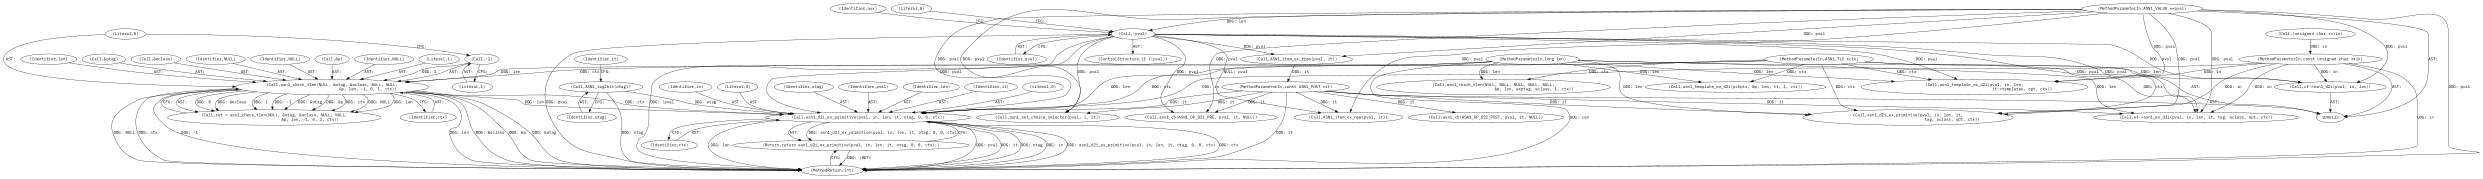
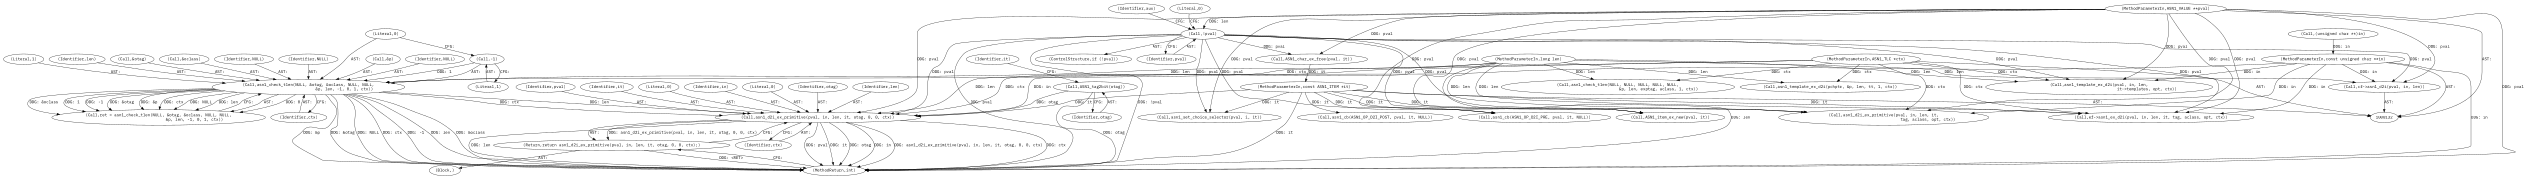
  digraph {
    fontname="IBM Plex Mono"
    node [fontname="IBM Plex Mono"]
    edge [fontname="IBM Plex Mono"]
    n1 [label="(Call,asn1_d2i_ex_primitive(pval, in, len, it, otag, 0, 0, ctx))"]
    n2 [label="(Return,return asn1_d2i_ex_primitive(pval, in, len, it, otag, 0, 0, ctx);)"]
    n3 [label="(MethodReturn,int)"]
    n4 [label="(Identifier,ctx)"]
+   n5 [label="(Block,)"]
    n6 [label="(Call,!pval)"]
-   n7 [label="(Call,ASN1_item_ex_free(pval, it))"]
+   n7 [label="(Call,ASN1_char_ex_free(pval, it))"]
    n8 [label="(Call,asn1_set_choice_selector(pval, i, it))"]
    n9 [label="(Call,asn1_cb(ASN1_OP_D2I_PRE, pval, it, NULL))"]
    n10 [label="(Call,asn1_d2i_ex_primitive(pval, in, len, it,\n                                     tag, aclass, opt, ctx))"]
    n11 [label="(Call,cf->asn1_d2i(pval, in, len))"]
    n12 [label="(Call,asn1_template_ex_d2i(pval, in, len,\n                                        it->templates, opt, ctx))"]
    n13 [label="(ControlStructure,if (!pval))"]
    n14 [label="(Identifier,pval)"]
    n15 [label="(Call,ASN1_item_ex_new(pval, it))"]
    n16 [label="(Call,ef->asn1_ex_d2i(pval, in, len, it, tag, aclass, opt, ctx))"]
-   n17 [label="(MethodParameterIn,const ASN1_POST *it)"]
+   n17 [label="(MethodParameterIn,const ASN1_ITEM *it)"]
    1000132
    n19 [label="(MethodParameterIn,ASN1_VALUE **pval)"]
    n20 [label="(Call,asn1_cb(ASN1_OP_D2I_POST, pval, it, NULL))"]
    n21 [label="(MethodParameterIn,const unsigned char **in)"]
    n22 [label="(Call,(unsigned char **)in)"]
    n23 [label="(Call,asn1_check_tlen(NULL, &otag, &oclass, NULL, NULL,\n                              &p, len, -1, 0, 1, ctx))"]
    n24 [label="(Identifier,ctx)"]
    n25 [label="(Call,ret = asn1_check_tlen(NULL, &otag, &oclass, NULL, NULL,\n                              &p, len, -1, 0, 1, ctx))"]
    n26 [label="(MethodParameterIn,long len)"]
    n27 [label="(Call,asn1_template_ex_d2i(pchptr, &p, len, tt, 1, ctx))"]
    n28 [label="(Call,asn1_check_tlen(NULL, NULL, NULL, NULL, NULL,\n                                  &p, len, exptag, aclass, 1, ctx))"]
    n29 [label="(Call,-1)"]
    n30 [label="(Literal,1)"]
    n31 [label="(MethodParameterIn,ASN1_TLC *ctx)"]
    n32 [label="(Call,ASN1_tag2bit(otag))"]
    n33 [label="(Identifier,otag)"]
    n34 [label="(Literal,1)"]
    n35 [label="(Identifier,pval)"]
    n36 [label="(Literal,0)"]
    n37 [label="(Identifier,it)"]
    n38 [label="(Identifier,len)"]
    n39 [label="(Identifier,it)"]
    n40 [label="(Call,&otag)"]
    n41 [label="(Call,&oclass)"]
    n42 [label="(Identifier,NULL)"]
    n43 [label="(Identifier,aux)"]
    n44 [label="(Identifier,NULL)"]
    n45 [label="(Call,&p)"]
    n46 [label="(Literal,0)"]
    n47 [label="(Literal,0)"]
    n48 [label="(Identifier,in)"]
    n49 [label="(Literal,0)"]
    n50 [label="(Identifier,NULL)"]
    n51 [label="(Identifier,otag)"]
    n52 [label="(Identifier,len)"]
    n1 -> n2 [label="AST: "]
    n1 -> n2 [label="DDG: asn1_d2i_ex_primitive(pval, in, len, it, otag, 0, 0, ctx)"]
    n1 -> n3 [label="DDG: pval"]
    n1 -> n3 [label="DDG: it"]
    n1 -> n3 [label="DDG: otag"]
    n1 -> n3 [label="DDG: in"]
    n1 -> n3 [label="DDG: asn1_d2i_ex_primitive(pval, in, len, it, otag, 0, 0, ctx)"]
    n1 -> n3 [label="DDG: ctx"]
    n1 -> n3 [label="DDG: len"]
    n1 -> n4 [label="CFG: "]
    n2 -> n1 [label="CFG: "]
    n2 -> n3 [label="DDG: <RET>"]
+   n2 -> n5 [label="AST: "]
    n3 -> n2 [label="CFG: "]
    n4 -> n1 [label="AST: "]
    n6 -> n1 [label="DDG: pval"]
    n6 -> n3 [label="DDG: pval"]
    n6 -> n3 [label="DDG: !pval"]
    n6 -> n7 [label="DDG: pval"]
    n6 -> n8 [label="DDG: pval"]
    n6 -> n9 [label="DDG: pval"]
    n6 -> n10 [label="DDG: pval"]
    n6 -> n11 [label="DDG: pval"]
    n6 -> n12 [label="DDG: pval"]
    n6 -> n13 [label="AST: "]
    n6 -> n14 [label="CFG: "]
-   n6 -> n15 [label="NULL: pval"]
+   n6 -> n15 [label="DDG: pval"]
    n6 -> n16 [label="DDG: pval"]
    n7 -> n17 [label="DDG: it"]
    n11 -> 1000132 [label="AST: "]
    n14 -> n6 [label="AST: "]
    n17 -> n1 [label="DDG: it"]
    n17 -> n3 [label="DDG: it"]
    n17 -> n8 [label="DDG: it"]
    n17 -> n9 [label="DDG: it"]
    n17 -> n10 [label="DDG: it"]
    n17 -> n15 [label="DDG: it"]
    n17 -> n16 [label="DDG: it"]
    n17 -> 1000132 [label="AST: "]
    n17 -> n20 [label="DDG: it"]
    n19 -> n1 [label="DDG: pval"]
    n19 -> n3 [label="DDG: pval"]
    n19 -> n6 [label="DDG: len"]
    n19 -> n7 [label="DDG: pval"]
    n19 -> n8 [label="DDG: pval"]
    n19 -> n9 [label="DDG: pval"]
    n19 -> n10 [label="DDG: pval"]
    n19 -> n11 [label="DDG: pval"]
    n19 -> n12 [label="DDG: pval"]
    n19 -> n15 [label="DDG: pval"]
    n19 -> n16 [label="DDG: pval"]
    n19 -> 1000132 [label="AST: "]
    n21 -> n1 [label="DDG: in"]
    n21 -> n3 [label="DDG: in"]
    n21 -> n10 [label="DDG: in"]
    n21 -> n11 [label="DDG: in"]
    n21 -> n12 [label="DDG: in"]
    n21 -> n16 [label="DDG: in"]
    n21 -> 1000132 [label="AST: "]
    n22 -> n21 [label="DDG: in"]
    n23 -> n1 [label="DDG: len"]
    n23 -> n1 [label="DDG: ctx"]
    n23 -> n3 [label="DDG: NULL"]
    n23 -> n3 [label="DDG: ctx"]
    n23 -> n3 [label="DDG: -1"]
    n23 -> n3 [label="DDG: len"]
    n23 -> n3 [label="DDG: &oclass"]
    n23 -> n3 [label="DDG: &p"]
    n23 -> n3 [label="DDG: &otag"]
    n23 -> n24 [label="CFG: "]
    n23 -> n25 [label="AST: "]
    n23 -> n25 [label="DDG: 0"]
    n23 -> n25 [label="DDG: &oclass"]
    n23 -> n25 [label="DDG: 1"]
    n23 -> n25 [label="DDG: -1"]
    n23 -> n25 [label="DDG: &otag"]
    n23 -> n25 [label="DDG: &p"]
    n23 -> n25 [label="DDG: ctx"]
    n23 -> n25 [label="DDG: NULL"]
    n23 -> n25 [label="DDG: len"]
    n24 -> n23 [label="AST: "]
    n25 -> n23 [label="CFG: "]
    n26 -> n1 [label="DDG: len"]
    n26 -> n3 [label="DDG: len"]
    n26 -> n10 [label="DDG: len"]
    n26 -> n11 [label="DDG: len"]
    n26 -> n12 [label="DDG: len"]
    n26 -> n16 [label="DDG: len"]
    n26 -> n23 [label="DDG: len"]
    n26 -> n27 [label="DDG: len"]
    n26 -> n28 [label="DDG: len"]
    n29 -> n23 [label="AST: "]
    n29 -> n23 [label="DDG: 1"]
    n29 -> n30 [label="CFG: "]
    n30 -> n29 [label="AST: "]
    n31 -> n1 [label="DDG: ctx"]
    n31 -> n10 [label="DDG: ctx"]
    n31 -> n12 [label="DDG: ctx"]
    n31 -> n16 [label="DDG: ctx"]
    n31 -> 1000132 [label="AST: "]
    n31 -> n23 [label="DDG: ctx"]
    n31 -> n27 [label="DDG: ctx"]
    n31 -> n28 [label="DDG: ctx"]
    n32 -> n1 [label="DDG: otag"]
    n32 -> n3 [label="DDG: otag"]
    n32 -> n33 [label="CFG: "]
    n33 -> n32 [label="AST: "]
    n34 -> n23 [label="AST: "]
    n35 -> n1 [label="AST: "]
    n36 -> n23 [label="AST: "]
    n36 -> n29 [label="CFG: "]
    n37 -> n1 [label="AST: "]
    n38 -> n23 [label="AST: "]
    n39 -> n32 [label="CFG: "]
    n40 -> n23 [label="AST: "]
    n41 -> n23 [label="AST: "]
    n42 -> n23 [label="AST: "]
    n43 -> n6 [label="CFG: "]
    n44 -> n23 [label="AST: "]
    n45 -> n23 [label="AST: "]
    n46 -> n6 [label="CFG: "]
    n47 -> n1 [label="AST: "]
    n48 -> n1 [label="AST: "]
    n49 -> n1 [label="AST: "]
    n50 -> n23 [label="AST: "]
    n51 -> n1 [label="AST: "]
    n52 -> n1 [label="AST: "]
  }
